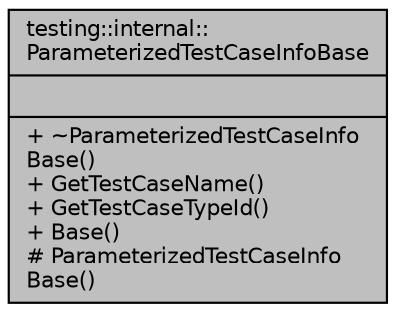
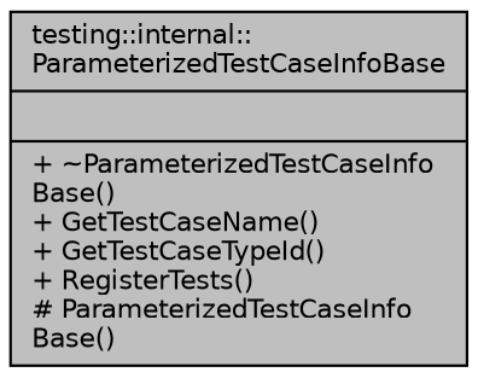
  digraph {
-   n1 [color=black fillcolor=grey75 fontcolor=black fontname=Helvetica fontsize=10 height=0.2 label="{testing::internal::\lParameterizedTestCaseInfoBase\n||+ ~ParameterizedTestCaseInfo\lBase()\l+ GetTestCaseName()\l+ GetTestCaseTypeId()\l+ Base()\l# ParameterizedTestCaseInfo\lBase()\l}" shape=record style=filled width=0.4]
+   n1 [color=black fillcolor=grey75 fontcolor=black fontname=Helvetica fontsize=10 height=0.2 label="{testing::internal::\lParameterizedTestCaseInfoBase\n||+ ~ParameterizedTestCaseInfo\lBase()\l+ GetTestCaseName()\l+ GetTestCaseTypeId()\l+ RegisterTests()\l# ParameterizedTestCaseInfo\lBase()\l}" shape=record style=filled width=0.4]
  }
